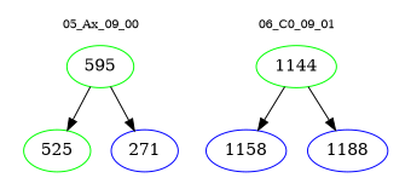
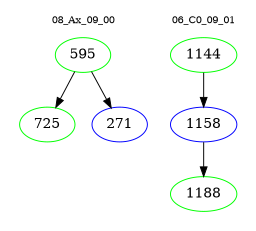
  digraph {
    node [color=green]
    edge [color=black]
    n1 [label=595]
-   n2 [label=525]
+   n2 [label=725]
    n3 [color=blue label=271]
    n4 [label=1144]
    n5 [color=blue label=1158]
-   n6 [color=blue label=1188]
+   n6 [label=1188]
    subgraph cluster_1 {
      color=white
      fontsize=10
-     label="05_Ax_09_00"
+     label="08_Ax_09_00"
      n1
      n2
      n3
    }
    subgraph cluster_2 {
      color=white
      fontsize=10
      label="06_C0_09_01"
      n4
      n5
      n6
    }
    n1 -> n2
    n1 -> n3
    n4 -> n5
-   n4 -> n6
+   n5 -> n6
  }
